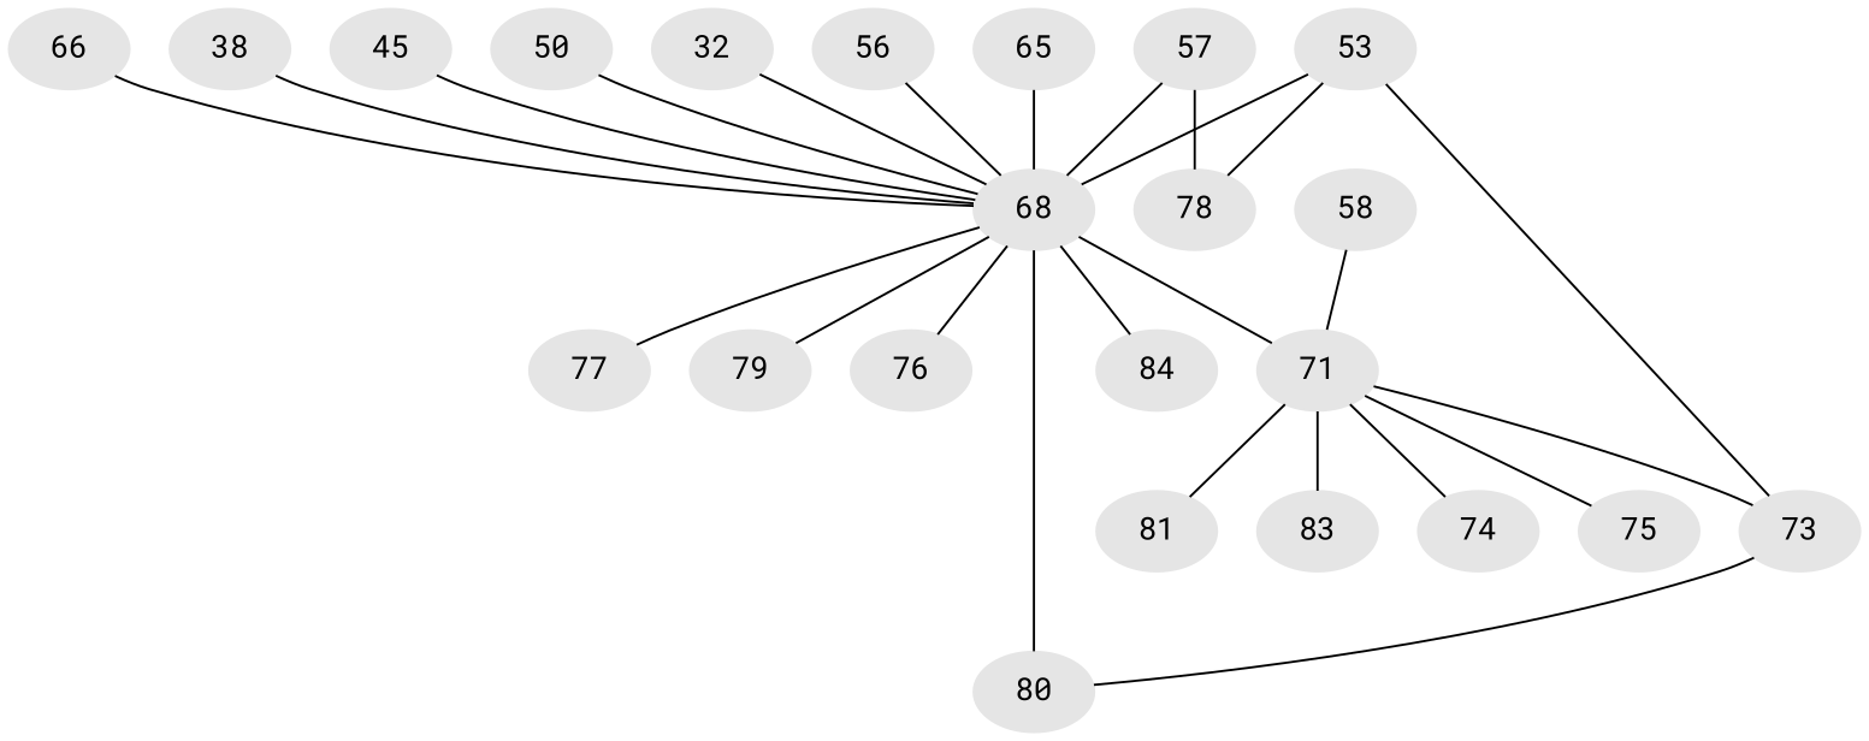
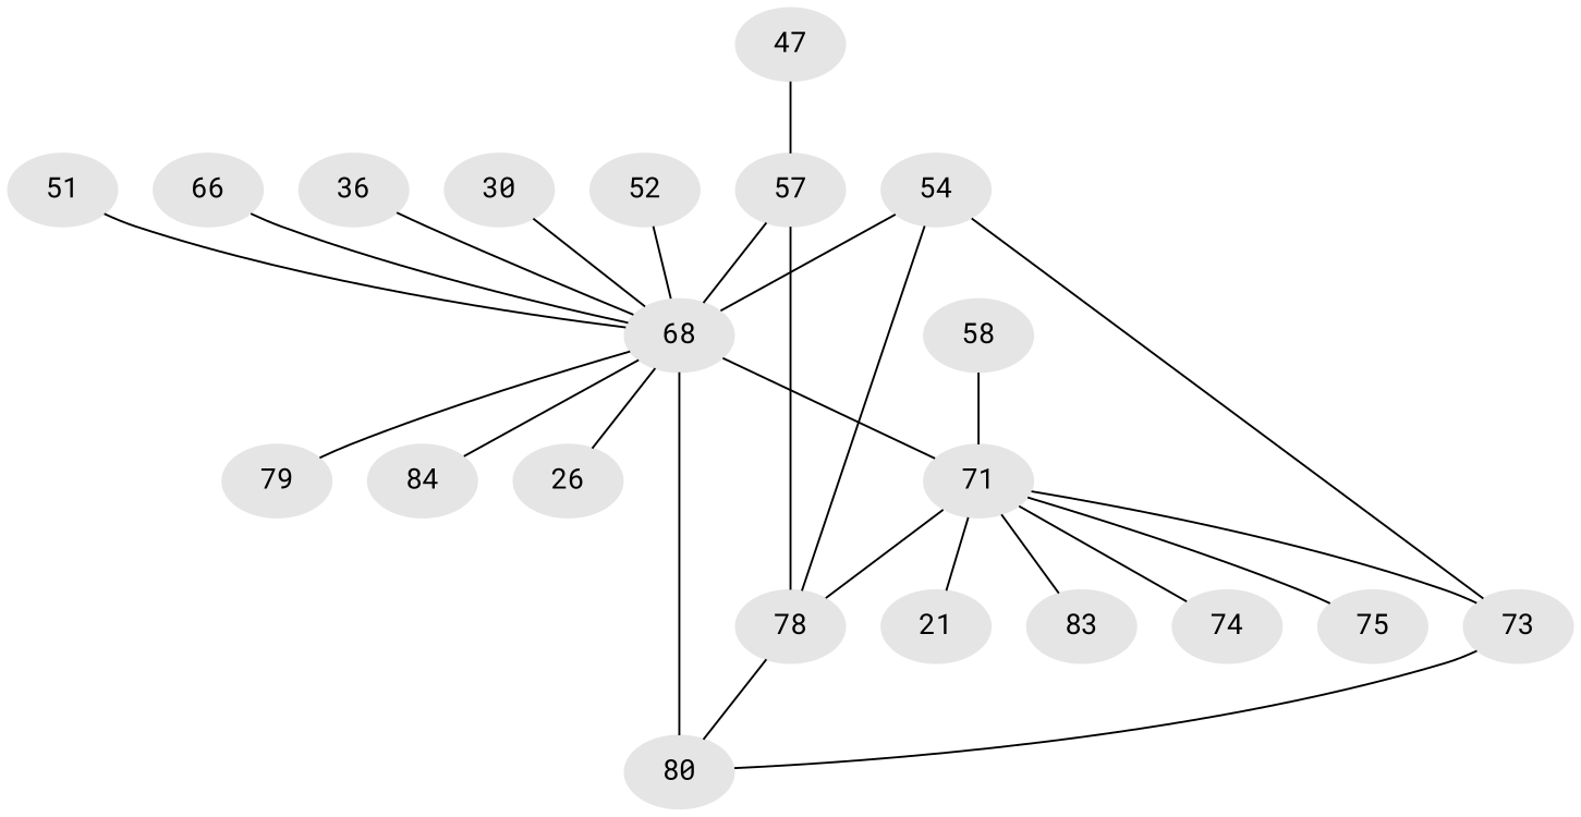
  graph {
    fontname="Roboto Mono"
    node [color=gray90 fontname="Roboto Mono" style=filled]
    edge [fontname="Roboto Mono"]
    68 [super="+1+10+2+12+20+34"]
    71 [super="+69"]
-   76
-   77 [super="+31"]
+   76 [label=26]
    79
    80 [super="+72+48+59+60"]
    84
-   36 [label=38]
-   45
+   36
    57 [super="+44"]
    78 [super="+67+70"]
-   50
-   52 [label=32]
-   53 [super="+5"]
+   47
+   50 [label=30]
+   52
+   53 [super="+5" label=54]
    73 [super="+13"]
-   56
+   56 [label=51]
    58 [super="+41"]
    74
    75
-   81
+   81 [label=21]
    83
-   65
    66
    68 -- 71 [weight=4]
    68 -- 76
-   68 -- 77 [weight=2]
    68 -- 79
    68 -- 80 [weight=3]
    68 -- 84
+   71 -- 78 [weight=2]
    71 -- 73
    71 -- 74
    71 -- 75
    71 -- 81
    71 -- 83
    36 -- 68
-   45 -- 68
    57 -- 68 [weight=3]
    57 -- 78
+   78 -- 80
+   47 -- 57
    50 -- 68
    52 -- 68
    53 -- 68 [weight=3]
    53 -- 78
    53 -- 73 [weight=2]
    73 -- 80
    56 -- 68
    58 -- 71 [weight=2]
-   65 -- 68
    66 -- 68
  }
